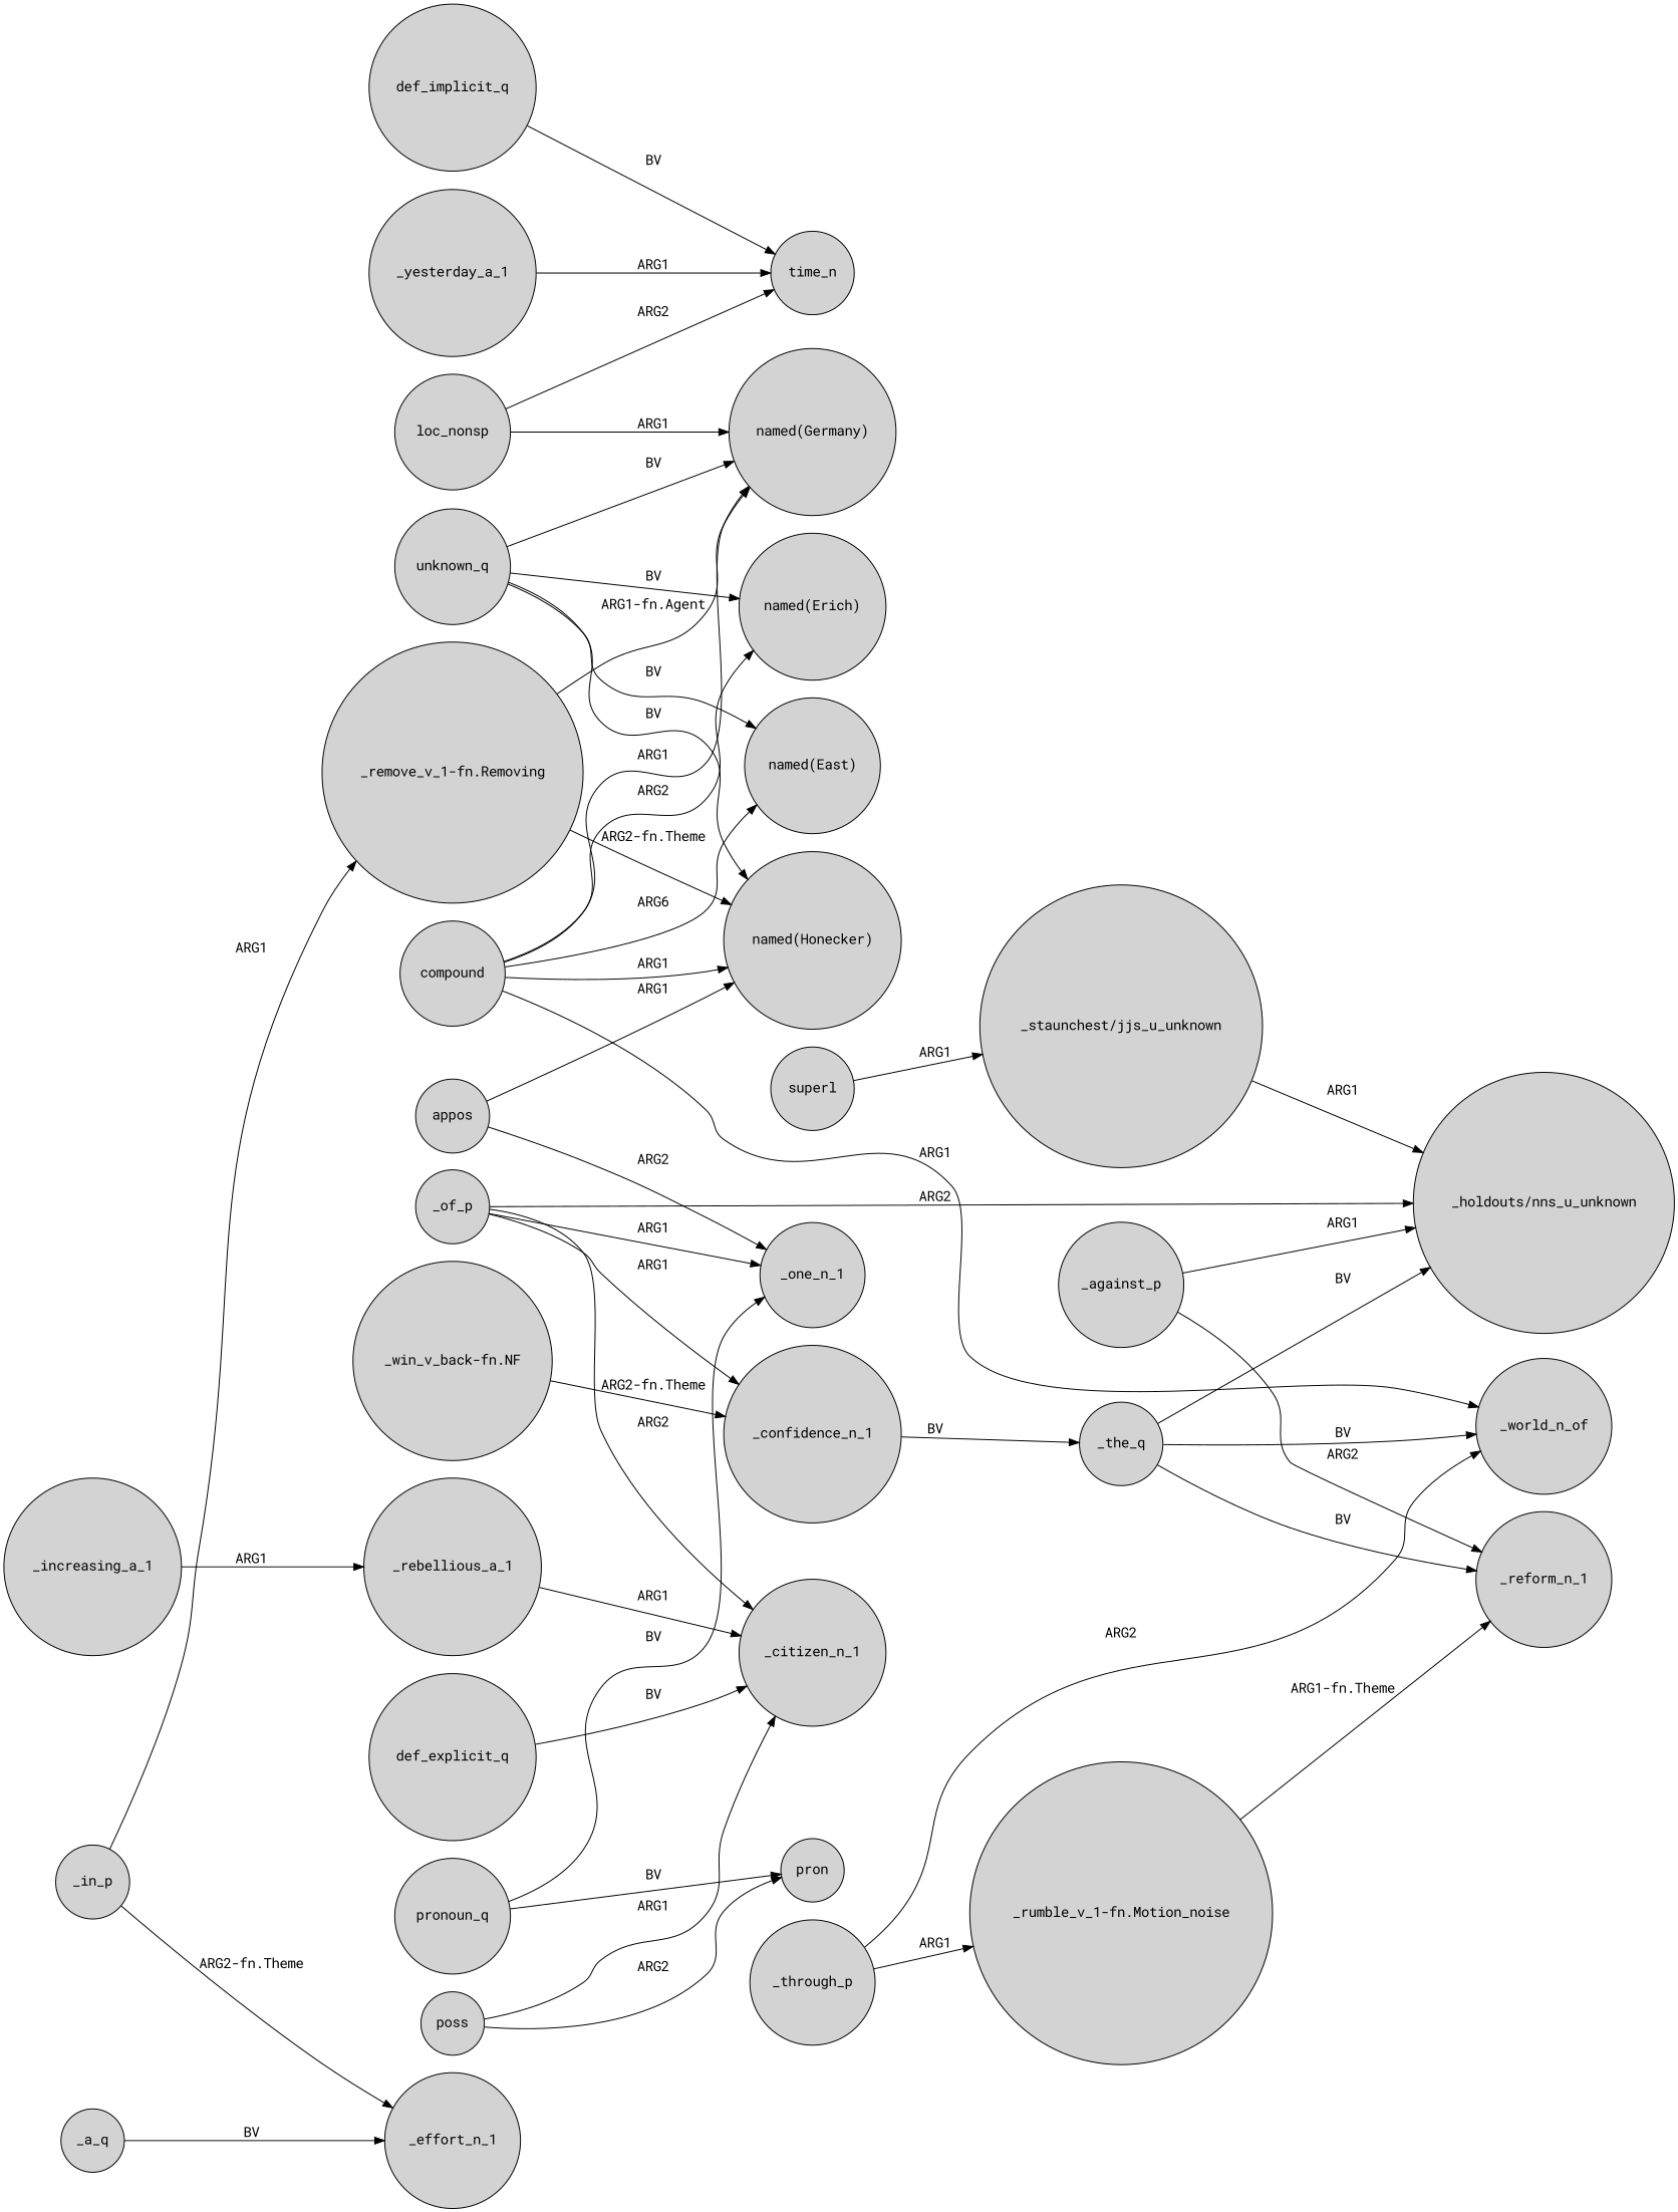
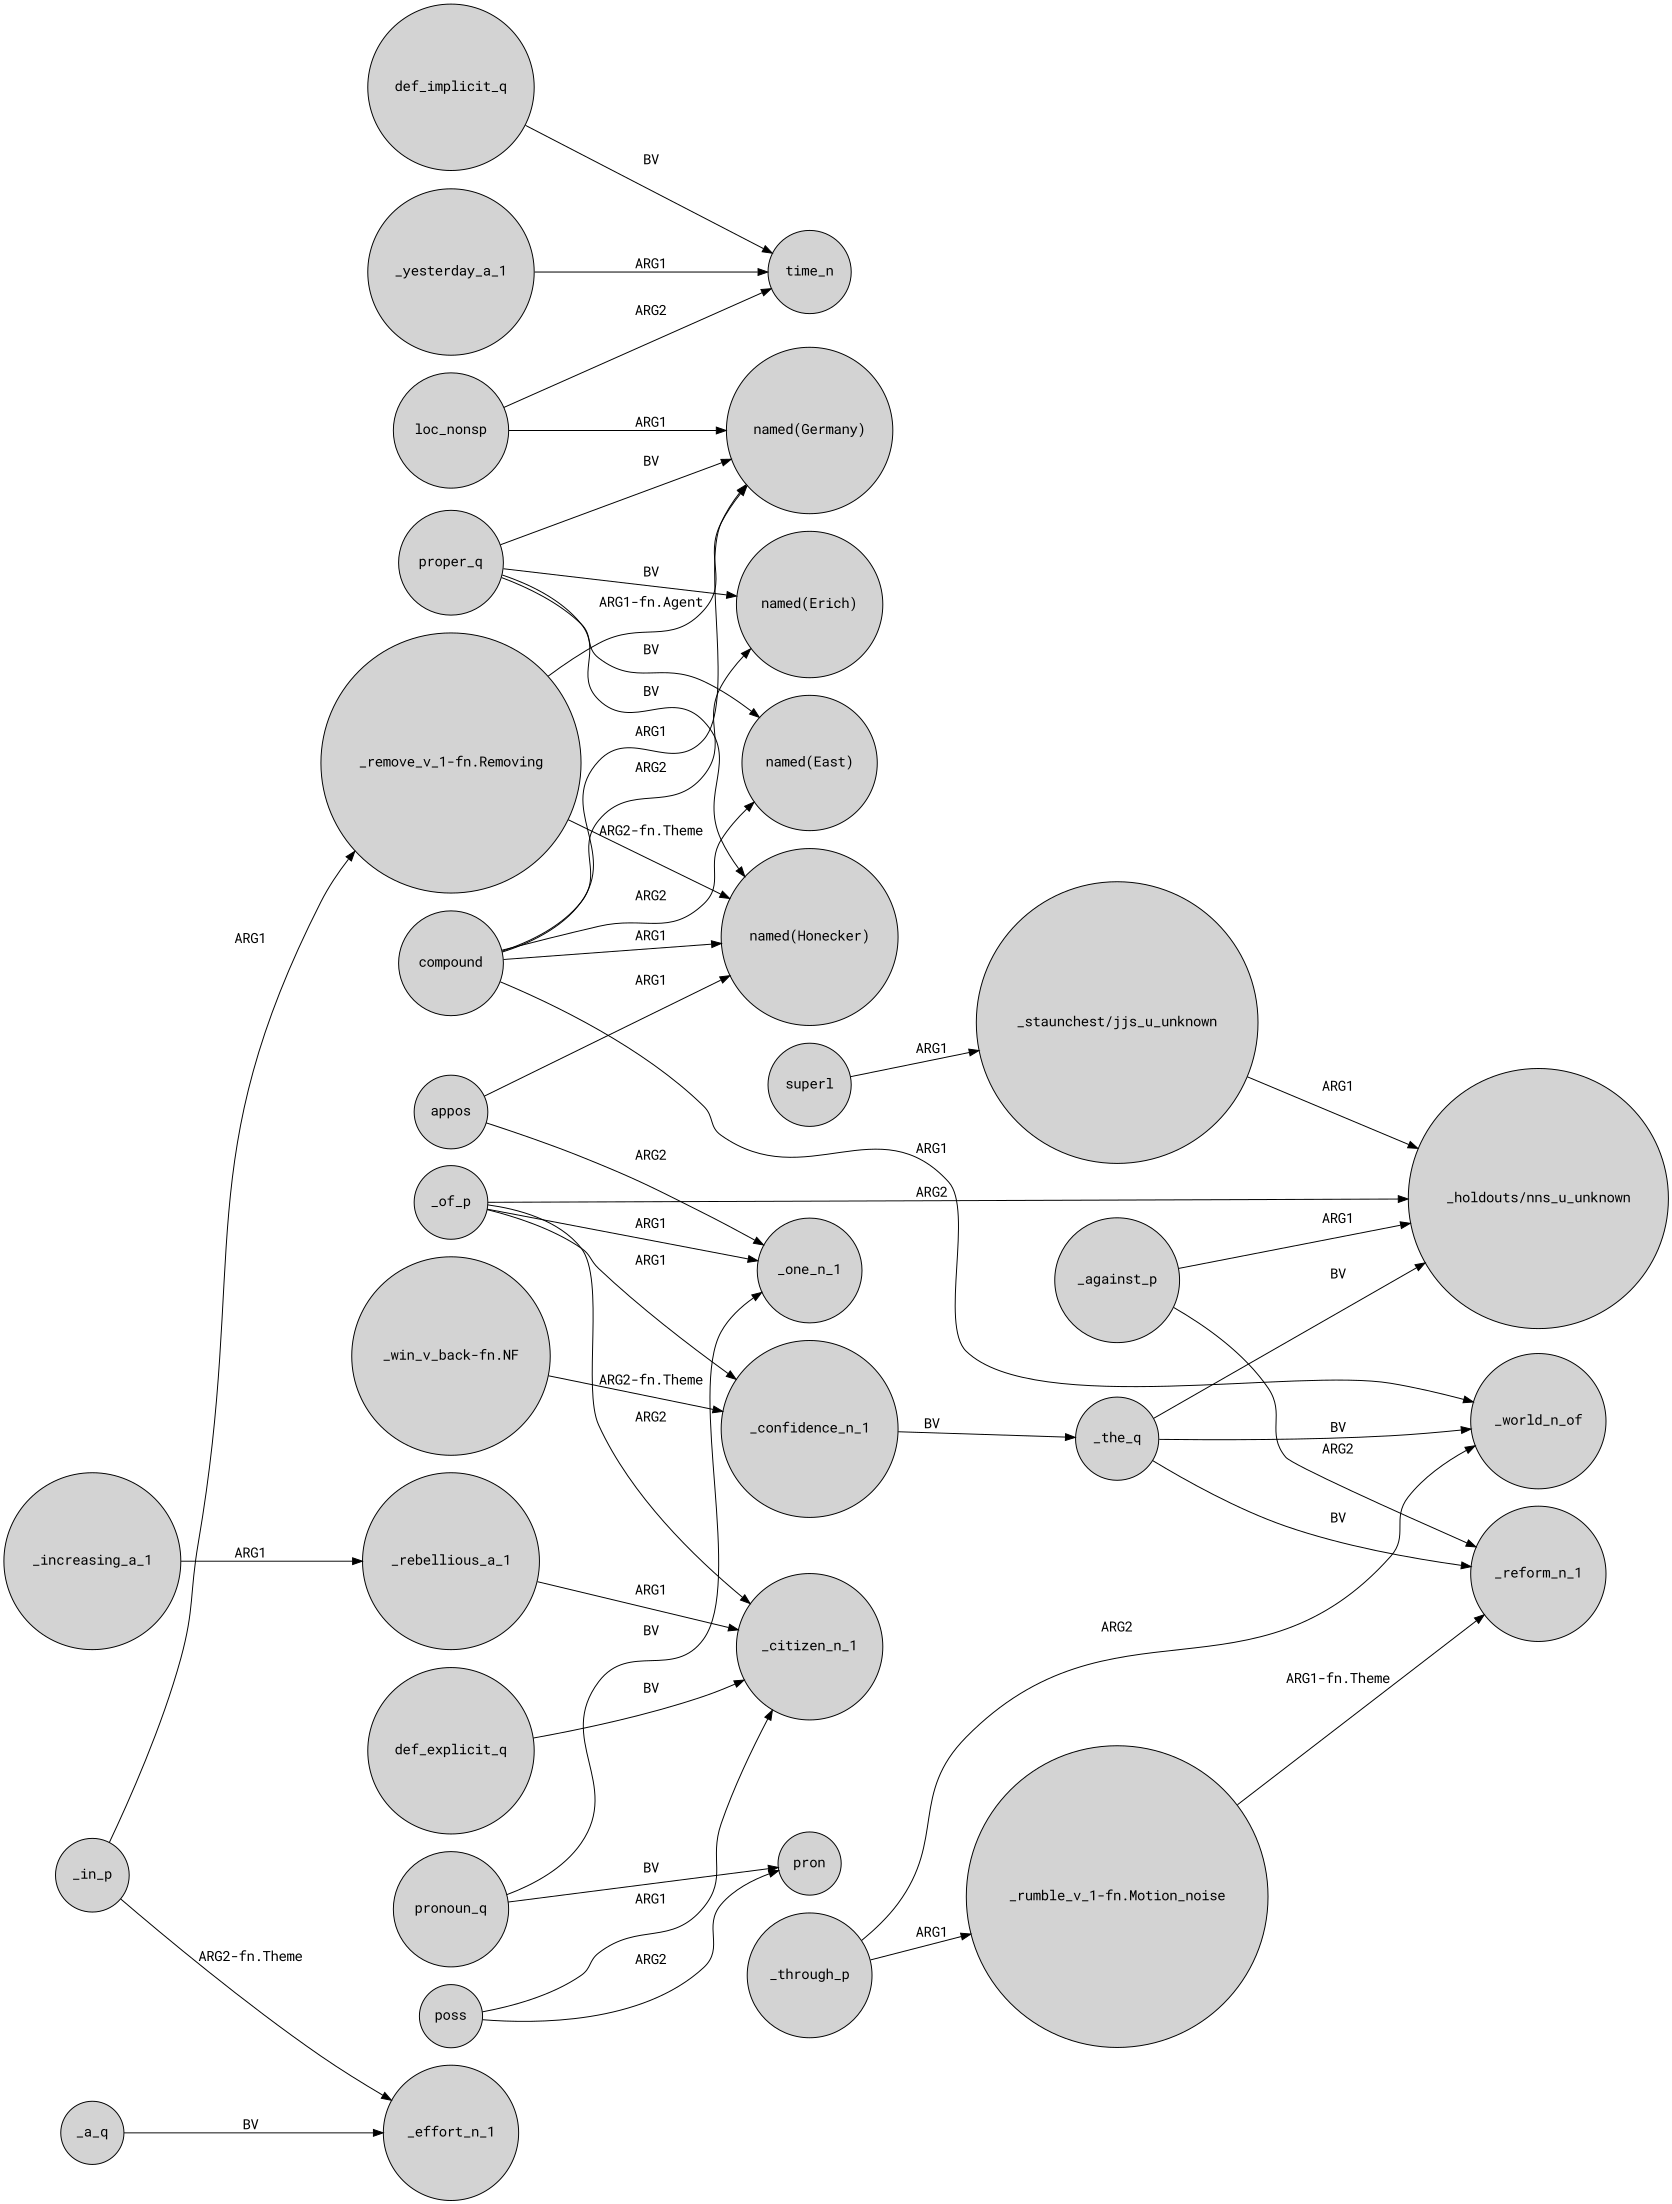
  digraph {
    fontname="Roboto Mono"
    rankdir=LR
    node [fontname="Roboto Mono" shape=circle style=filled]
    edge [fontname="Roboto Mono"]
    _yesterday_a_1
    time_n
-   proper_q [label=unknown_q]
+   proper_q
    "named(Germany)"
    "named(Honecker)"
    "named(Erich)"
    "named(East)"
    appos
    _one_n_1
    poss
    pron
    _citizen_n_1
    compound
    _world_n_of
    _in_p
    _effort_n_1
    "_remove_v_1-fn.Removing"
    def_explicit_q
    _against_p
    _reform_n_1
    "_holdouts/nns_u_unknown"
    _through_p
    "_rumble_v_1-fn.Motion_noise"
    _of_p
    _confidence_n_1
    _the_q
    loc_nonsp
    "_win_v_back-fn.NF"
    pronoun_q
    _rebellious_a_1
    _increasing_a_1
    _a_q
    def_implicit_q
    superl
    "_staunchest/jjs_u_unknown"
    _yesterday_a_1 -> time_n [label=ARG1]
    proper_q -> "named(Germany)" [label=BV]
    proper_q -> "named(Honecker)" [label=BV]
    proper_q -> "named(Erich)" [label=BV]
    proper_q -> "named(East)" [label=BV]
    appos -> "named(Honecker)" [label=ARG1]
    appos -> _one_n_1 [label=ARG2]
    poss -> pron [label=ARG2]
    poss -> _citizen_n_1 [label=ARG1]
    compound -> "named(Germany)" [label=ARG1]
    compound -> "named(Honecker)" [label=ARG1]
    compound -> "named(Erich)" [label=ARG2]
-   compound -> "named(East)" [label=ARG6]
+   compound -> "named(East)" [label=ARG2]
    compound -> _world_n_of [label=ARG1]
    _in_p -> _effort_n_1 [label="ARG2-fn.Theme"]
    _in_p -> "_remove_v_1-fn.Removing" [label=ARG1]
    "_remove_v_1-fn.Removing" -> "named(Germany)" [label="ARG1-fn.Agent"]
    "_remove_v_1-fn.Removing" -> "named(Honecker)" [label="ARG2-fn.Theme"]
    def_explicit_q -> _citizen_n_1 [label=BV]
    _against_p -> _reform_n_1 [label=ARG2]
    _against_p -> "_holdouts/nns_u_unknown" [label=ARG1]
    _through_p -> _world_n_of [label=ARG2]
    _through_p -> "_rumble_v_1-fn.Motion_noise" [label=ARG1]
    "_rumble_v_1-fn.Motion_noise" -> _reform_n_1 [label="ARG1-fn.Theme"]
    _of_p -> _one_n_1 [label=ARG1]
    _of_p -> _citizen_n_1 [label=ARG2]
    _of_p -> "_holdouts/nns_u_unknown" [label=ARG2]
    _of_p -> _confidence_n_1 [label=ARG1]
    _confidence_n_1 -> _the_q [label=BV]
    _the_q -> _world_n_of [label=BV]
    _the_q -> _reform_n_1 [label=BV]
    _the_q -> "_holdouts/nns_u_unknown" [label=BV]
    loc_nonsp -> time_n [label=ARG2]
    loc_nonsp -> "named(Germany)" [label=ARG1]
    "_win_v_back-fn.NF" -> _confidence_n_1 [label="ARG2-fn.Theme"]
    pronoun_q -> _one_n_1 [label=BV]
    pronoun_q -> pron [label=BV]
    _rebellious_a_1 -> _citizen_n_1 [label=ARG1]
    _increasing_a_1 -> _rebellious_a_1 [label=ARG1]
    _a_q -> _effort_n_1 [label=BV]
    def_implicit_q -> time_n [label=BV]
    superl -> "_staunchest/jjs_u_unknown" [label=ARG1]
    "_staunchest/jjs_u_unknown" -> "_holdouts/nns_u_unknown" [label=ARG1]
  }
